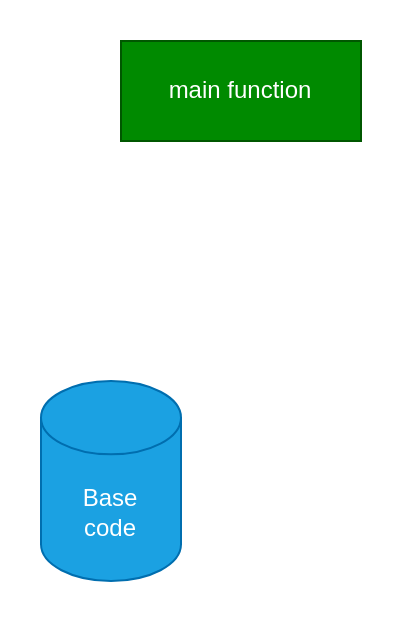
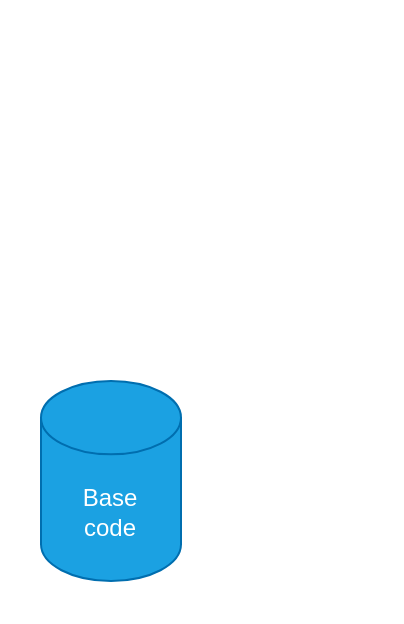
  <mxCell id="0" />
  <mxCell id="1" parent="0" />
  <mxCell id="2" value="Base&lt;br&gt;code" style="shape=cylinder3;whiteSpace=wrap;html=1;boundedLbl=1;backgroundOutline=1;size=18.333;fillColor=#1ba1e2;fontColor=#ffffff;strokeColor=#006EAF;rounded=1;" parent="1" vertex="1"><mxGeometry x="20" y="190" width="70" height="100" as="geometry" /></mxCell>
- <mxCell id="3" value="main function&lt;br&gt;" style="rounded=1;whiteSpace=wrap;html=1;fillColor=#008a00;fontColor=#ffffff;strokeColor=#005700;arcSize=0;" parent="1" vertex="1"><mxGeometry x="60" y="20" width="120" height="50" as="geometry" /></mxCell>
